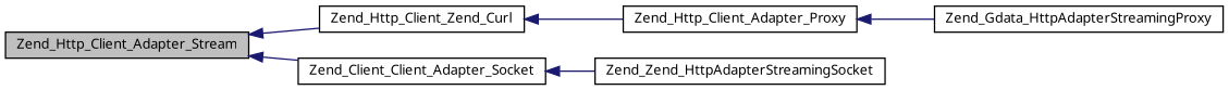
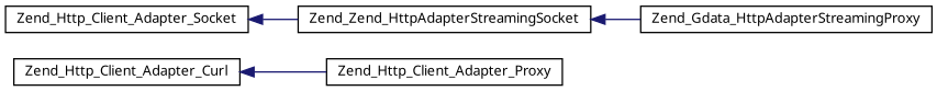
  digraph {
    fontname="Noto Sans"
    rankdir=LR
    node [color=black fillcolor=white fontname="Noto Sans" fontsize=10 shape=record style=filled]
    edge [color=midnightblue dir=back fontname="Noto Sans" fontsize=10 labelfontname=Helvetica labelfontsize=10 style=solid]
-   n1 [fillcolor=grey75 fontcolor=black height=0.2 label=Zend_Http_Client_Adapter_Stream width=0.4]
-   n2 [height=0.2 label=Zend_Http_Client_Zend_Curl width=0.4]
-   n3 [height=0.2 label=Zend_Client_Client_Adapter_Socket width=0.4]
+   n2 [height=0.2 label=Zend_Http_Client_Adapter_Curl width=0.4]
+   n3 [height=0.2 label=Zend_Http_Client_Adapter_Socket width=0.4]
    n4 [height=0.2 label=Zend_Http_Client_Adapter_Proxy width=0.4]
    n5 [height=0.2 label=Zend_Zend_HttpAdapterStreamingSocket width=0.4]
    n6 [height=0.2 label=Zend_Gdata_HttpAdapterStreamingProxy width=0.4]
-   n1 -> n2
-   n1 -> n3
    n2 -> n4
    n3 -> n5
-   n4 -> n6
+   n5 -> n6
  }
